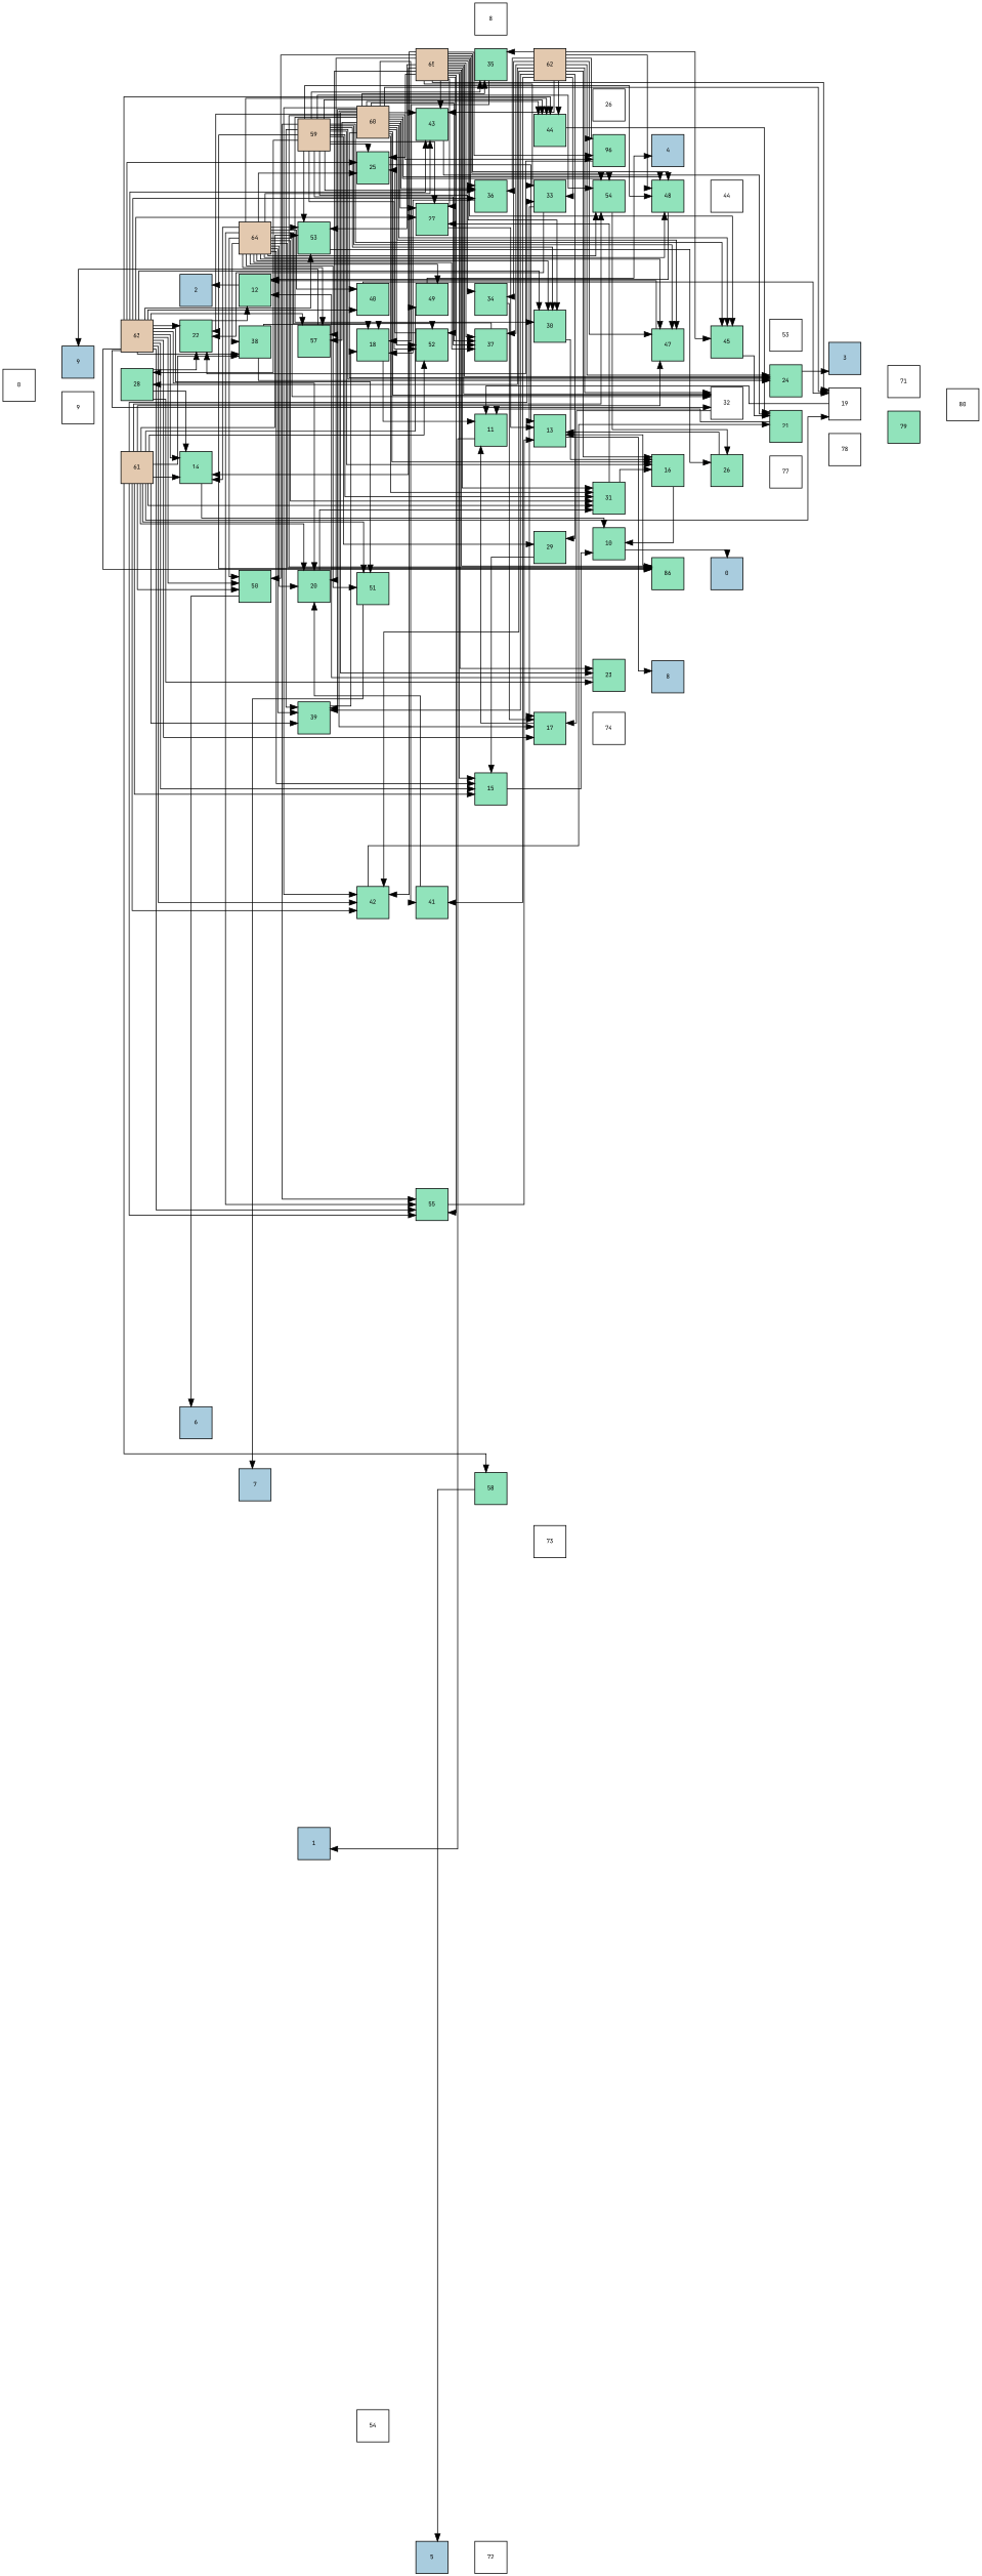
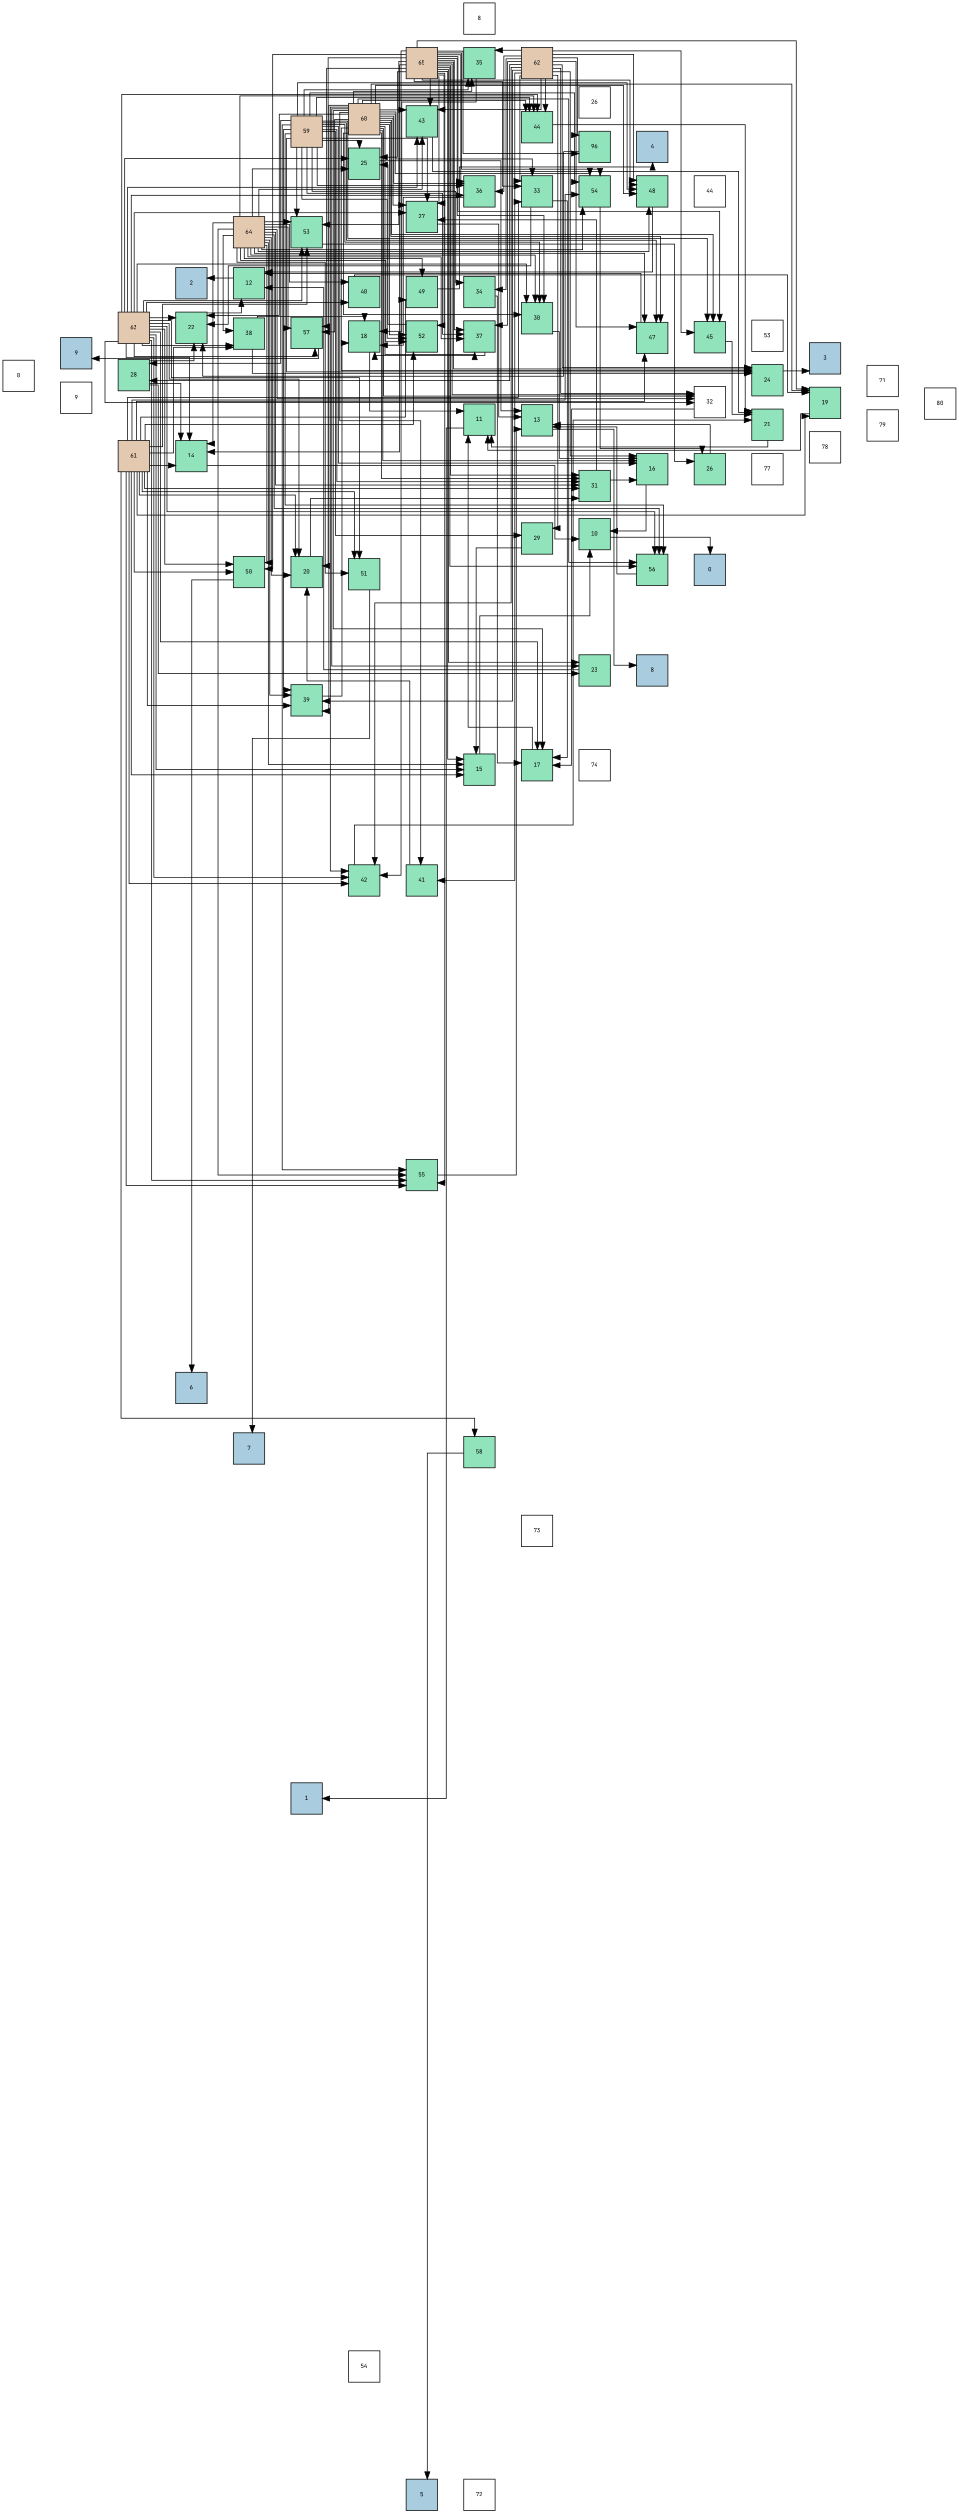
  digraph {
    fontname="JetBrains Mono"
    rank=same
    rankdir=LR
    splines=ortho
    node [fillcolor="#91e3bb" fixedsize=true fontname="JetBrains Mono" fontsize=8 shape=square style=filled]
    edge [constraint=false fontname="JetBrains Mono" style=vis]
    n1 [fillcolor="#ffffff" label=0 width=0.6]
    n2 [fillcolor="#a9ccde" label=9 width=0.6]
    n3 [fillcolor="#ffffff" label=9 width=0.6]
    n4 [fillcolor="#e3c9af" label=63 width=0.6]
    n5 [label=28 width=0.6]
    n6 [fillcolor="#e3c9af" label=61 width=0.6]
    n7 [fillcolor="#a9ccde" label=2 width=0.6]
    n8 [label=22 width=0.6]
    n9 [label=53 width=0.6]
    n10 [label=25 width=0.6]
    n11 [label=43 width=0.6]
    n12 [label=14 width=0.6]
    n13 [label=38 width=0.6]
    n14 [label=57 width=0.6]
    n15 [label=40 width=0.6]
    n16 [label=27 width=0.6]
    n17 [label=36 width=0.6]
    n18 [label=44 width=0.6]
    n19 [label=50 width=0.6]
    n20 [label=20 width=0.6]
    n21 [label=51 width=0.6]
    n22 [label=30 width=0.6]
    n23 [label=42 width=0.6]
    n24 [label=55 width=0.6]
    n25 [label=15 width=0.6]
    n26 [fillcolor="#ffffff" label=32 width=0.6]
    n27 [label=17 width=0.6]
-   n28 [label=86 width=0.6]
+   n28 [label=56 width=0.6]
    n29 [label=23 width=0.6]
    n30 [fillcolor="#e3c9af" label=64 width=0.6]
    n31 [label=12 width=0.6]
    n32 [label=26 width=0.6]
    n33 [label=13 width=0.6]
    n34 [label=35 width=0.6]
    n35 [label=21 width=0.6]
    n36 [label=10 width=0.6]
    n37 [label=24 width=0.6]
    n38 [label=18 width=0.6]
    n39 [label=49 width=0.6]
-   n40 [fillcolor="#ffffff" label=19 width=0.6]
+   n40 [label=19 width=0.6]
    n41 [label=34 width=0.6]
    n42 [label=33 width=0.6]
    n43 [label=96 width=0.6]
    n44 [fillcolor="#ffffff" label=26 width=0.6]
    n45 [label=39 width=0.6]
    n46 [fillcolor="#a9ccde" label=6 width=0.6]
    n47 [label=31 width=0.6]
    n48 [label=52 width=0.6]
    n49 [label=41 width=0.6]
    n50 [fillcolor="#a9ccde" label=7 width=0.6]
    n51 [label=54 width=0.6]
    n52 [label=16 width=0.6]
    n53 [label=58 width=0.6]
    n54 [label=29 width=0.6]
    n55 [label=11 width=0.6]
    n56 [fillcolor="#ffffff" label=74 width=0.6]
    n57 [fillcolor="#a9ccde" label=0 width=0.6]
    n58 [fillcolor="#e3c9af" label=59 width=0.6]
    n59 [label=37 width=0.6]
    n60 [label=48 width=0.6]
    n61 [label=47 width=0.6]
    n62 [fillcolor="#e3c9af" label=60 width=0.6]
    n63 [label=45 width=0.6]
    n64 [fillcolor="#a9ccde" label=4 width=0.6]
    n65 [fillcolor="#ffffff" label=44 width=0.6]
    n66 [fillcolor="#e3c9af" label=65 width=0.6]
    n67 [fillcolor="#e3c9af" label=62 width=0.6]
    n68 [fillcolor="#ffffff" label=53 width=0.6]
    n69 [fillcolor="#a9ccde" label=3 width=0.6]
    n70 [fillcolor="#ffffff" label=8 width=0.6]
    n71 [fillcolor="#a9ccde" label=8 width=0.6]
    n72 [fillcolor="#ffffff" label=71 width=0.6]
-   n73 [label=79 width=0.6]
+   n73 [fillcolor="#ffffff" label=79 width=0.6]
    n74 [fillcolor="#ffffff" label=77 width=0.6]
    n75 [fillcolor="#ffffff" label=78 width=0.6]
    n76 [fillcolor="#a9ccde" label=5 width=0.6]
    n77 [fillcolor="#ffffff" label=73 width=0.6]
    n78 [fillcolor="#a9ccde" label=1 width=0.6]
    n79 [fillcolor="#ffffff" label=54 width=0.6]
    n80 [fillcolor="#ffffff" label=72 width=0.6]
    n81 [fillcolor="#ffffff" label=80 width=0.6]
    n1 -> n2 [constraint=true style=invis]
    n1 -> n3 [constraint=true style=invis]
    n2 -> n4 [constraint=true style=invis]
    n2 -> n5 [constraint=true style=invis]
    n3 -> n5 [constraint=true style=invis]
    n3 -> n6 [constraint=true style=invis]
    n4 -> n7 [constraint=true style=invis]
    n4 -> n8
    n4 -> n8 [constraint=true style=invis]
    n4 -> n9
    n4 -> n10
    n4 -> n11
    n4 -> n12
    n4 -> n13
    n4 -> n14
    n4 -> n15
    n4 -> n16
    n4 -> n17
    n4 -> n18
    n4 -> n19
    n4 -> n20
    n4 -> n21
    n4 -> n22
    n4 -> n23
    n4 -> n24
    n4 -> n25
    n4 -> n26
    n4 -> n27
    n4 -> n28
    n5 -> n8
    n5 -> n8 [constraint=true style=invis]
    n5 -> n12
    n5 -> n12 [constraint=true style=invis]
    n5 -> n29
    n6 -> n9
    n6 -> n12
    n6 -> n12 [constraint=true style=invis]
    n6 -> n13
    n6 -> n19
    n6 -> n20
    n6 -> n21
    n6 -> n23
    n6 -> n24
    n6 -> n25
    n6 -> n39
    n6 -> n40
    n6 -> n42
    n6 -> n45
    n6 -> n46 [constraint=true style=invis]
    n6 -> n47
    n6 -> n48
    n6 -> n51
    n6 -> n53
    n6 -> n61
    n7 -> n30 [constraint=true style=invis]
    n7 -> n31 [constraint=true style=invis]
    n8 -> n13 [constraint=true style=invis]
    n8 -> n31
    n8 -> n31 [constraint=true style=invis]
    n9 -> n10 [constraint=true style=invis]
    n9 -> n15 [constraint=true style=invis]
    n9 -> n32
    n10 -> n11 [constraint=true style=invis]
    n10 -> n16 [constraint=true style=invis]
    n10 -> n33
    n11 -> n17 [constraint=true style=invis]
    n11 -> n34 [constraint=true style=invis]
    n11 -> n35
    n12 -> n13 [constraint=true style=invis]
    n12 -> n19 [constraint=true style=invis]
    n12 -> n36
    n13 -> n14 [constraint=true style=invis]
    n13 -> n20 [constraint=true style=invis]
    n13 -> n37
    n13 -> n38
    n14 -> n2
    n14 -> n15 [constraint=true style=invis]
    n14 -> n38 [constraint=true style=invis]
    n15 -> n16 [constraint=true style=invis]
    n15 -> n39 [constraint=true style=invis]
    n15 -> n40
    n16 -> n17 [constraint=true style=invis]
    n16 -> n33
    n16 -> n41 [constraint=true style=invis]
    n17 -> n18 [constraint=true style=invis]
    n17 -> n38
    n17 -> n42 [constraint=true style=invis]
    n18 -> n35
    n18 -> n43 [constraint=true style=invis]
    n18 -> n44 [constraint=true style=invis]
    n19 -> n20 [constraint=true style=invis]
    n19 -> n45 [constraint=true style=invis]
    n19 -> n46
    n20 -> n21 [constraint=true style=invis]
    n20 -> n38 [constraint=true style=invis]
    n20 -> n47
    n21 -> n48 [constraint=true style=invis]
    n21 -> n49 [constraint=true style=invis]
    n21 -> n50
    n22 -> n47 [constraint=true style=invis]
    n22 -> n51 [constraint=true style=invis]
    n22 -> n52
    n23 -> n24 [constraint=true style=invis]
    n23 -> n35
    n23 -> n49 [constraint=true style=invis]
    n24 -> n25 [constraint=true style=invis]
    n24 -> n33
    n24 -> n53 [constraint=true style=invis]
    n25 -> n27 [constraint=true style=invis]
    n25 -> n36
    n25 -> n54 [constraint=true style=invis]
    n26 -> n27
    n26 -> n35 [constraint=true style=invis]
    n26 -> n37 [constraint=true style=invis]
    n27 -> n29 [constraint=true style=invis]
    n27 -> n55
    n27 -> n56 [constraint=true style=invis]
    n28 -> n32 [constraint=true style=invis]
    n28 -> n33
    n28 -> n57 [constraint=true style=invis]
    n29 -> n28 [constraint=true style=invis]
    n29 -> n31
    n29 -> n71 [constraint=true style=invis]
    n30 -> n9
    n30 -> n9 [constraint=true style=invis]
    n30 -> n10
    n30 -> n11
    n30 -> n12
    n30 -> n13
    n30 -> n14
    n30 -> n15
    n30 -> n18
    n30 -> n19
    n30 -> n20
    n30 -> n21
    n30 -> n22
    n30 -> n24
    n30 -> n25
    n30 -> n26
    n30 -> n28
    n30 -> n39
    n30 -> n45
    n30 -> n47
    n30 -> n48
    n30 -> n51
    n30 -> n58 [constraint=true style=invis]
    n30 -> n59
    n30 -> n60
    n30 -> n61
    n31 -> n7
    n31 -> n9 [constraint=true style=invis]
    n31 -> n14 [constraint=true style=invis]
    n32 -> n33
    n32 -> n35 [constraint=true style=invis]
    n32 -> n74 [constraint=true style=invis]
    n33 -> n36 [constraint=true style=invis]
    n33 -> n47 [constraint=true style=invis]
    n33 -> n71
    n34 -> n18 [constraint=true style=invis]
    n34 -> n38
    n34 -> n67 [constraint=true style=invis]
    n35 -> n40 [constraint=true style=invis]
    n35 -> n55
    n35 -> n75 [constraint=true style=invis]
    n36 -> n28 [constraint=true style=invis]
    n36 -> n52 [constraint=true style=invis]
    n36 -> n57
    n37 -> n40 [constraint=true style=invis]
    n37 -> n69
    n37 -> n69 [constraint=true style=invis]
    n38 -> n39 [constraint=true style=invis]
    n38 -> n48 [constraint=true style=invis]
    n38 -> n55
    n39 -> n41 [constraint=true style=invis]
    n39 -> n59 [constraint=true style=invis]
    n39 -> n64
    n40 -> n55
    n40 -> n72 [constraint=true style=invis]
    n40 -> n73 [constraint=true style=invis]
    n41 -> n22 [constraint=true style=invis]
    n41 -> n27
    n41 -> n42 [constraint=true style=invis]
    n42 -> n8
    n42 -> n27
    n42 -> n43 [constraint=true style=invis]
    n42 -> n51 [constraint=true style=invis]
    n43 -> n8
    n43 -> n60 [constraint=true style=invis]
    n43 -> n64 [constraint=true style=invis]
    n44 -> n64 [constraint=true style=invis]
    n45 -> n21 [constraint=true style=invis]
    n45 -> n23 [constraint=true style=invis]
    n45 -> n38
    n46 -> n19 [constraint=true style=invis]
    n46 -> n50 [constraint=true style=invis]
    n47 -> n16
    n47 -> n52
    n47 -> n52 [constraint=true style=invis]
    n47 -> n61 [constraint=true style=invis]
    n48 -> n10
    n48 -> n55 [constraint=true style=invis]
    n48 -> n59 [constraint=true style=invis]
    n49 -> n20
    n49 -> n25 [constraint=true style=invis]
    n49 -> n55 [constraint=true style=invis]
    n50 -> n45 [constraint=true style=invis]
    n50 -> n78 [constraint=true style=invis]
    n51 -> n32
    n51 -> n60 [constraint=true style=invis]
    n51 -> n61 [constraint=true style=invis]
    n52 -> n26 [constraint=true style=invis]
    n52 -> n32 [constraint=true style=invis]
    n52 -> n36
    n53 -> n27 [constraint=true style=invis]
    n53 -> n76
    n53 -> n77 [constraint=true style=invis]
    n54 -> n25
    n54 -> n29 [constraint=true style=invis]
    n54 -> n36 [constraint=true style=invis]
    n55 -> n33 [constraint=true style=invis]
    n55 -> n54 [constraint=true style=invis]
    n55 -> n78
    n56 -> n71 [constraint=true style=invis]
    n57 -> n74 [constraint=true style=invis]
    n58 -> n5
    n58 -> n9
    n58 -> n10
    n58 -> n10 [constraint=true style=invis]
    n58 -> n16
    n58 -> n17
    n58 -> n18
    n58 -> n22
    n58 -> n24
    n58 -> n28
    n58 -> n34
    n58 -> n37
    n58 -> n41
    n58 -> n45
    n58 -> n47
    n58 -> n48
    n58 -> n51
    n58 -> n52
    n58 -> n54
    n58 -> n59
    n58 -> n60
    n58 -> n61
    n58 -> n62 [constraint=true style=invis]
    n58 -> n63
    n59 -> n22 [constraint=true style=invis]
    n59 -> n33 [constraint=true style=invis]
    n59 -> n38
    n60 -> n31
    n60 -> n63 [constraint=true style=invis]
    n60 -> n65 [constraint=true style=invis]
    n61 -> n26 [constraint=true style=invis]
    n61 -> n31
    n61 -> n63 [constraint=true style=invis]
    n62 -> n8
    n62 -> n11
    n62 -> n11 [constraint=true style=invis]
    n62 -> n14
    n62 -> n16
    n62 -> n17
    n62 -> n18
    n62 -> n22
    n62 -> n23
    n62 -> n26
    n62 -> n27
    n62 -> n28
    n62 -> n29
    n62 -> n34
    n62 -> n37
    n62 -> n40
-   n62 -> n43
+   n62 -> n42
    n62 -> n45
    n62 -> n47
    n62 -> n48
    n62 -> n49
    n62 -> n51
    n62 -> n52
    n62 -> n59
    n62 -> n60
    n62 -> n61
    n62 -> n63
    n62 -> n66 [constraint=true style=invis]
    n63 -> n35
    n63 -> n37 [constraint=true style=invis]
    n63 -> n68 [constraint=true style=invis]
    n64 -> n65 [constraint=true style=invis]
    n65 -> n68 [constraint=true style=invis]
    n66 -> n9
    n66 -> n10
    n66 -> n11
    n66 -> n12
    n66 -> n14
    n66 -> n16
    n66 -> n17
    n66 -> n19
    n66 -> n20
    n66 -> n22
    n66 -> n23
    n66 -> n24
    n66 -> n25
    n66 -> n26
    n66 -> n28
    n66 -> n29
    n66 -> n34 [constraint=true style=invis]
    n66 -> n37
    n66 -> n40
    n66 -> n42
    n66 -> n43
    n66 -> n47
    n66 -> n48
    n66 -> n51
    n66 -> n59
    n66 -> n60
    n66 -> n63
    n66 -> n70 [constraint=true style=invis]
    n67 -> n5
    n67 -> n11
    n67 -> n17
    n67 -> n18
    n67 -> n23
    n67 -> n26
    n67 -> n34
    n67 -> n37
    n67 -> n41
    n67 -> n42
    n67 -> n43
    n67 -> n44 [constraint=true style=invis]
    n67 -> n45
    n67 -> n49
    n67 -> n52
    n67 -> n54
    n67 -> n59
    n67 -> n60
    n67 -> n61
    n67 -> n63
    n68 -> n69 [constraint=true style=invis]
    n69 -> n72 [constraint=true style=invis]
    n70 -> n67 [constraint=true style=invis]
    n71 -> n57 [constraint=true style=invis]
    n72 -> n81 [constraint=true style=invis]
    n73 -> n81 [constraint=true style=invis]
    n74 -> n75 [constraint=true style=invis]
    n75 -> n73 [constraint=true style=invis]
    n76 -> n53 [constraint=true style=invis]
    n76 -> n80 [constraint=true style=invis]
    n77 -> n56 [constraint=true style=invis]
    n78 -> n23 [constraint=true style=invis]
    n78 -> n79 [constraint=true style=invis]
    n79 -> n24 [constraint=true style=invis]
    n79 -> n76 [constraint=true style=invis]
    n80 -> n77 [constraint=true style=invis]
  }
